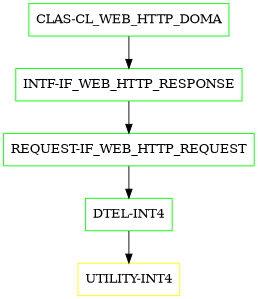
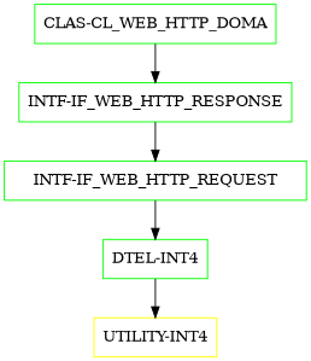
  digraph {
    node [color=green shape=box]
    n1 [label="CLAS-CL_WEB_HTTP_DOMA"]
    "INTF-IF_WEB_HTTP_RESPONSE"
-   "INTF-IF_WEB_HTTP_REQUEST" [label="REQUEST-IF_WEB_HTTP_REQUEST"]
+   "INTF-IF_WEB_HTTP_REQUEST"
    "DTEL-INT4"
    n5 [color=yellow label="UTILITY-INT4"]
    n1 -> "INTF-IF_WEB_HTTP_RESPONSE"
    "INTF-IF_WEB_HTTP_RESPONSE" -> "INTF-IF_WEB_HTTP_REQUEST"
    "INTF-IF_WEB_HTTP_REQUEST" -> "DTEL-INT4"
    "DTEL-INT4" -> n5
  }
